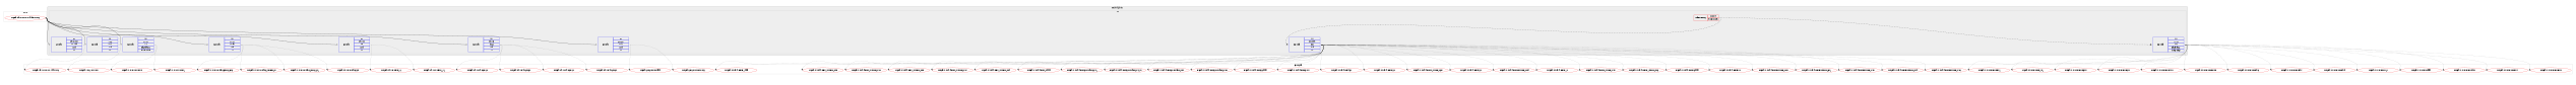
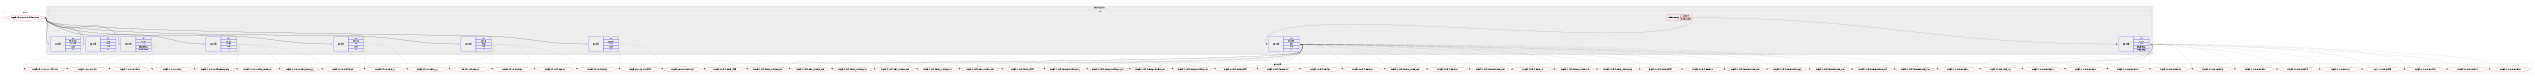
  digraph {
    compound=true
    concentrate=true
    fontname=Helvetica
    fontsize=10
    newrank=true
    rankdir=TB
    ranksep=1.5
    node [color=red fontname=Helvetica fontsize=10]
    edge [arrowhead=vee headport=w style=dotted tailport=e weight=100]
    n1 [label="portage://dev-python/pypy-exe-bin-7.3.16" width=4]
    n2 [color=blue label=<<TABLE BORDER="0" CELLBORDER="1" CELLSPACING="0" CELLPADDING="4" WIDTH="220"><TR><TD ROWSPAN="6" CELLPADDING="30">pack_dep</TD></TR><TR><TD WIDTH="110">run</TD></TR><TR><TD>sys-devel</TD></TR><TR><TD>gcc</TD></TR><TR><TD>none</TD></TR><TR><TD>[,,]</TD></TR></TABLE>> shape=none]
    n3 [color=blue label=<<TABLE BORDER="0" CELLBORDER="1" CELLSPACING="0" CELLPADDING="4" WIDTH="220"><TR><TD ROWSPAN="6" CELLPADDING="30">pack_dep</TD></TR><TR><TD WIDTH="110">run</TD></TR><TR><TD>sys-libs</TD></TR><TR><TD>glibc</TD></TR><TR><TD>greaterequal</TD></TR><TR><TD>[2.35,,,2.35]</TD></TR></TABLE>> shape=none]
    n4 [label=<<TABLE BORDER="0" CELLBORDER="1" CELLSPACING="0" CELLPADDING="4"><TR><TD ROWSPAN="3" CELLPADDING="10">use_conditional</TD></TR><TR><TD>positive</TD></TR><TR><TD>elibc_ncurses</TD></TR></TABLE>> shape=none]
    n5 [color=blue label=<<TABLE BORDER="0" CELLBORDER="1" CELLSPACING="0" CELLPADDING="4" WIDTH="220"><TR><TD ROWSPAN="6" CELLPADDING="30">pack_dep</TD></TR><TR><TD WIDTH="110">run</TD></TR><TR><TD>app-arch</TD></TR><TR><TD>bzip2</TD></TR><TR><TD>none</TD></TR><TR><TD>[,,]</TD></TR></TABLE>> shape=none]
    n6 [color=blue label=<<TABLE BORDER="0" CELLBORDER="1" CELLSPACING="0" CELLPADDING="4" WIDTH="220"><TR><TD ROWSPAN="6" CELLPADDING="30">pack_dep</TD></TR><TR><TD WIDTH="110">run</TD></TR><TR><TD>dev-libs</TD></TR><TR><TD>expat</TD></TR><TR><TD>none</TD></TR><TR><TD>[,,]</TD></TR></TABLE>> shape=none]
    n7 [color=blue label=<<TABLE BORDER="0" CELLBORDER="1" CELLSPACING="0" CELLPADDING="4" WIDTH="220"><TR><TD ROWSPAN="6" CELLPADDING="30">pack_dep</TD></TR><TR><TD WIDTH="110">run</TD></TR><TR><TD>dev-libs</TD></TR><TR><TD>libffi</TD></TR><TR><TD>none</TD></TR><TR><TD>[,,]</TD></TR></TABLE>> shape=none]
    n8 [color=blue label=<<TABLE BORDER="0" CELLBORDER="1" CELLSPACING="0" CELLPADDING="4" WIDTH="220"><TR><TD ROWSPAN="6" CELLPADDING="30">pack_dep</TD></TR><TR><TD WIDTH="110">run</TD></TR><TR><TD>sys-libs</TD></TR><TR><TD>ncurses</TD></TR><TR><TD>none</TD></TR><TR><TD>[,,]</TD></TR></TABLE>> shape=none]
    n9 [color=blue label=<<TABLE BORDER="0" CELLBORDER="1" CELLSPACING="0" CELLPADDING="4" WIDTH="220"><TR><TD ROWSPAN="6" CELLPADDING="30">pack_dep</TD></TR><TR><TD WIDTH="110">run</TD></TR><TR><TD>sys-libs</TD></TR><TR><TD>zlib</TD></TR><TR><TD>greaterequal</TD></TR><TR><TD>[1.1.3,,,1.1.3]</TD></TR></TABLE>> shape=none]
    n10 [color=blue label=<<TABLE BORDER="0" CELLBORDER="1" CELLSPACING="0" CELLPADDING="4" WIDTH="220"><TR><TD ROWSPAN="6" CELLPADDING="30">pack_dep</TD></TR><TR><TD WIDTH="110">run</TD></TR><TR><TD>virtual</TD></TR><TR><TD>libintl</TD></TR><TR><TD>none</TD></TR><TR><TD>[,,]</TD></TR></TABLE>> shape=none]
    n11 [color=blue label=<<TABLE BORDER="0" CELLBORDER="1" CELLSPACING="0" CELLPADDING="4" WIDTH="220"><TR><TD ROWSPAN="6" CELLPADDING="30">pack_dep</TD></TR><TR><TD WIDTH="110">run</TD></TR><TR><TD>dev-python</TD></TR><TR><TD>pypy-exe</TD></TR><TR><TD>none</TD></TR><TR><TD>[,,]</TD></TR></TABLE>> shape=none]
    n12 [label="portage://sys-devel/gcc-15.6.9999" width=4]
    n13 [label="portage://sys-devel/gcc-15.0.0_pre20240728" width=4]
    n14 [label="portage://sys-devel/gcc-15.0.0_pre20240721" width=4]
    n15 [label="portage://sys-devel/gcc-15.0.0_pre20240714-r1" width=4]
    n16 [label="portage://sys-devel/gcc-15.0.0_pre20240714" width=4]
    n17 [label="portage://sys-devel/gcc-14.1.9999" width=4]
    n18 [label="portage://sys-devel/gcc-14.1.1_p20240729" width=4]
    n19 [label="portage://sys-devel/gcc-14.1.1_p20240727" width=4]
    n20 [label="portage://sys-devel/gcc-14.1.1_p20240723" width=4]
    n21 [label="portage://sys-devel/gcc-14.1.1_p20240720" width=4]
    n22 [label="portage://sys-devel/gcc-14.1.1_p20240713" width=4]
+   n23 [label="portage://sys-devel/gcc-14.1.1_p20240622" width=4]
    n24 [label="portage://sys-devel/gcc-13.4.9999" width=4]
    n25 [label="portage://sys-devel/gcc-13.3.1_p20240726" width=4]
    n26 [label="portage://sys-devel/gcc-13.3.1_p20240719" width=4]
    n27 [label="portage://sys-devel/gcc-13.3.1_p20240712" width=4]
    n28 [label="portage://sys-devel/gcc-13.3.1_p20240614" width=4]
    n29 [label="portage://sys-devel/gcc-13.2.1_p20240210" width=4]
    n30 [label="portage://sys-devel/gcc-13.2.0" width=4]
    n31 [label="portage://sys-devel/gcc-12.5.9999" width=4]
    n32 [label="portage://sys-devel/gcc-12.4.1_p20240725" width=4]
    n33 [label="portage://sys-devel/gcc-12.4.1_p20240711" width=4]
    n34 [label="portage://sys-devel/gcc-12.4.0" width=4]
    n35 [label="portage://sys-devel/gcc-12.3.1_p20240209" width=4]
    n36 [label="portage://sys-devel/gcc-11.5.0" width=4]
    n37 [label="portage://sys-devel/gcc-11.4.1_p20240501" width=4]
    n38 [label="portage://sys-devel/gcc-10.5.0" width=4]
    n39 [label="portage://sys-devel/gcc-9.5.0" width=4]
    n40 [label="portage://sys-devel/gcc-8.5.0-r1" width=4]
-   n41 [label="portage://sys-libs/glibc-9999" width=4]
+   n41 [label="pack://sys-libs/glibc-9999" width=4]
    n42 [label="portage://sys-libs/glibc-2.40" width=4]
    n43 [label="portage://sys-libs/glibc-2.39-r9" width=4]
    n44 [label="portage://sys-libs/glibc-2.39-r7" width=4]
    n45 [label="portage://sys-libs/glibc-2.39-r6" width=4]
    n46 [label="portage://sys-libs/glibc-2.38-r13" width=4]
    n47 [label="portage://sys-libs/glibc-2.37-r10" width=4]
    n48 [label="portage://sys-libs/glibc-2.36-r8" width=4]
    n49 [label="portage://sys-libs/glibc-2.35-r11" width=4]
    n50 [label="portage://sys-libs/glibc-2.34-r14" width=4]
    n51 [label="portage://sys-libs/glibc-2.33-r14" width=4]
    n52 [label="portage://sys-libs/glibc-2.32-r8" width=4]
    n53 [label="portage://sys-libs/glibc-2.31-r7" width=4]
    n54 [label="portage://sys-libs/glibc-2.19-r3" width=4]
-   n55 [label="portage://app-arch/bzip2-9999" width=4]
+   n55 [label="portage://app-virtual/bzip2-9999" width=4]
    n56 [label="portage://app-arch/bzip2-1.0.8-r5" width=4]
-   n57 [label="portage://dev-libs/expat-2.6.2" width=4]
+   n57 [label="libffi://dev-libs/expat-2.6.2" width=4]
    n58 [label="portage://dev-libs/expat-2.6.1" width=4]
    n59 [label="portage://dev-libs/expat-2.6.0" width=4]
    n60 [label="portage://dev-libs/expat-2.5.0" width=4]
    n61 [label="portage://dev-libs/libffi-3.4.6" width=4]
    n62 [label="portage://dev-libs/libffi-3.4.4-r4" width=4]
    n63 [label="portage://sys-libs/ncurses-6.5_p20240615" width=4]
    n64 [label="portage://sys-libs/ncurses-6.5-r1" width=4]
    n65 [label="portage://sys-libs/ncurses-6.4_p20240414" width=4]
    n66 [label="portage://sys-libs/ncurses-6.4_p20230401" width=4]
    n67 [label="portage://sys-libs/zlib-1.3.1-r1" width=4]
    n68 [label="portage://sys-libs/zlib-1.3-r4" width=4]
    n69 [label="portage://virtual/libintl-0-r2" width=4]
    n70 [label="portage://dev-python/pypy-exe-7.3.16" width=4]
    subgraph cluster_1 {
      color=gray
      label=<<i>ebuild</i>>
      n1
    }
    subgraph cluster_2 {
      color=gray
      label=<<i>dependencies</i>>
      subgraph cluster_3 {
        color=gray
        fillcolor="#eeeeee"
        label=<<i>compile</i>>
        style=filled
      }
      subgraph cluster_4 {
        color=gray
        fillcolor="#eeeeee"
        label=<<i>compile and run</i>>
        style=filled
      }
      subgraph cluster_5 {
        color=gray
        fillcolor="#eeeeee"
        label=<<i>run</i>>
        style=filled
        subgraph sub_6 {
          color=gray
          fillcolor="#eeeeee"
          label=<<i>run</i>>
          style=filled
          n4
          subgraph sub_7 {
            color=gray
            fillcolor="#eeeeee"
            label=<<i>run</i>>
            style=filled
            n2
          }
          subgraph sub_8 {
            color=gray
            fillcolor="#eeeeee"
            label=<<i>run</i>>
            style=filled
            n3
          }
        }
        subgraph sub_9 {
          color=gray
          fillcolor="#eeeeee"
          label=<<i>run</i>>
          style=filled
          n5
        }
        subgraph sub_10 {
          color=gray
          fillcolor="#eeeeee"
          label=<<i>run</i>>
          style=filled
          n6
        }
        subgraph sub_11 {
          color=gray
          fillcolor="#eeeeee"
          label=<<i>run</i>>
          style=filled
          n7
        }
        subgraph sub_12 {
          color=gray
          fillcolor="#eeeeee"
          label=<<i>run</i>>
          style=filled
          n8
        }
        subgraph sub_13 {
          color=gray
          fillcolor="#eeeeee"
          label=<<i>run</i>>
          style=filled
          n9
        }
        subgraph sub_14 {
          color=gray
          fillcolor="#eeeeee"
          label=<<i>run</i>>
          style=filled
          n10
        }
        subgraph sub_15 {
          color=gray
          fillcolor="#eeeeee"
          label=<<i>run</i>>
          style=filled
          n11
        }
      }
    }
    subgraph cluster_16 {
      color=gray
      label=<<i>candidates</i>>
      rank=same
      subgraph sub_17 {
        color=black
        label=<<i>candidates</i>>
        nodesep=1
        rank=same
        n12
        n13
        n14
        n15
        n16
        n17
        n18
        n19
        n20
        n21
        n22
+       n23
        n24
        n25
        n26
        n27
        n28
        n29
        n30
        n31
        n32
        n33
        n34
        n35
        n36
        n37
        n38
        n39
        n40
      }
      subgraph sub_18 {
        color=black
        label=<<i>candidates</i>>
        nodesep=1
        rank=same
        n41
        n42
        n43
        n44
        n45
        n46
        n47
        n48
        n49
        n50
        n51
        n52
        n53
        n54
      }
      subgraph sub_19 {
        color=black
        label=<<i>candidates</i>>
        nodesep=1
        rank=same
        n55
        n56
      }
      subgraph sub_20 {
        color=black
        label=<<i>candidates</i>>
        nodesep=1
        rank=same
        n57
        n58
        n59
        n60
      }
      subgraph sub_21 {
        color=black
        label=<<i>candidates</i>>
        nodesep=1
        rank=same
        n61
        n62
      }
      subgraph sub_22 {
        color=black
        label=<<i>candidates</i>>
        nodesep=1
        rank=same
        n63
        n64
        n65
        n66
      }
      subgraph sub_23 {
        color=black
        label=<<i>candidates</i>>
        nodesep=1
        rank=same
        n67
        n68
      }
      subgraph sub_24 {
        color=black
        label=<<i>candidates</i>>
        nodesep=1
        rank=same
        n69
      }
      subgraph sub_25 {
        color=black
        label=<<i>candidates</i>>
        nodesep=1
        rank=same
        n70
      }
    }
    n1 -> n5 [arrowhead=odot style=solid weight=20]
    n1 -> n6 [arrowhead=odot style=solid weight=20]
    n1 -> n7 [arrowhead=odot style=solid weight=20]
    n1 -> n8 [arrowhead=odot style=solid weight=20]
    n1 -> n9 [arrowhead=odot style=solid weight=20]
    n1 -> n10 [arrowhead=odot style=solid weight=20]
    n1 -> n11 [arrowhead=odot style=solid weight=20]
    n2 -> n12
    n2 -> n13
    n2 -> n14
    n2 -> n15
    n2 -> n16
    n2 -> n17
    n2 -> n18
    n2 -> n19
    n2 -> n20
    n2 -> n21
    n2 -> n22
+   n2 -> n23
    n2 -> n24
    n2 -> n25
    n2 -> n26
    n2 -> n27
    n2 -> n28
    n2 -> n29
    n2 -> n30
    n2 -> n31
    n2 -> n32
    n2 -> n33
    n2 -> n34
    n2 -> n35
    n2 -> n36
    n2 -> n37
    n2 -> n38
    n2 -> n39
    n2 -> n40
    n3 -> n41
    n3 -> n42
    n3 -> n43
    n3 -> n44
    n3 -> n45
    n3 -> n46
    n3 -> n47
    n3 -> n48
    n3 -> n49
    n3 -> n50
    n3 -> n51
    n3 -> n52
    n3 -> n53
    n3 -> n54
    n4 -> n2 [style=dashed weight=20]
    n4 -> n3 [style=dashed weight=20]
    n5 -> n55
    n5 -> n56
    n6 -> n57
    n6 -> n58
    n6 -> n59
    n6 -> n60
    n7 -> n61
    n7 -> n62
    n8 -> n63
    n8 -> n64
    n8 -> n65
    n8 -> n66
    n9 -> n67
    n9 -> n68
    n10 -> n69
    n11 -> n70
  }
